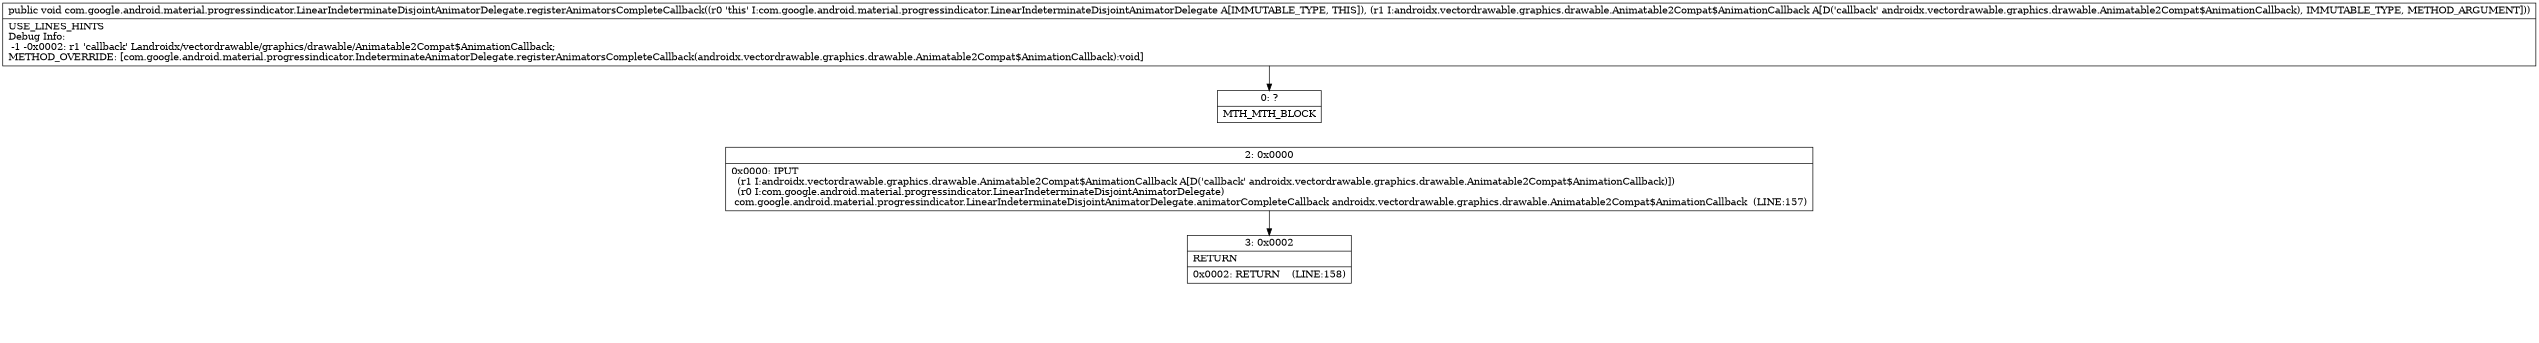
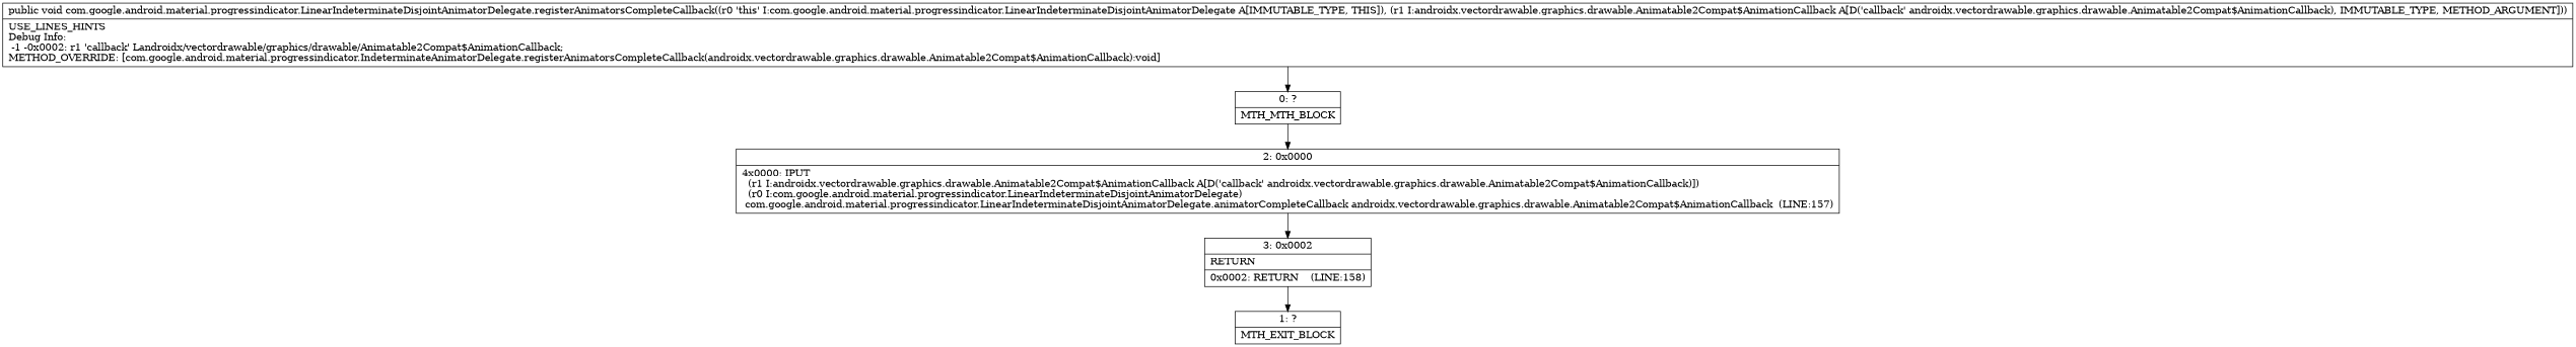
  digraph {
    node [shape=record]
    n1 [label="{0\:\ ?|MTH_MTH_BLOCK\l}"]
-   n2 [label="{2\:\ 0x0000|0x0000: IPUT  \l  (r1 I:androidx.vectordrawable.graphics.drawable.Animatable2Compat$AnimationCallback A[D('callback' androidx.vectordrawable.graphics.drawable.Animatable2Compat$AnimationCallback)])\l  (r0 I:com.google.android.material.progressindicator.LinearIndeterminateDisjointAnimatorDelegate)\l com.google.android.material.progressindicator.LinearIndeterminateDisjointAnimatorDelegate.animatorCompleteCallback androidx.vectordrawable.graphics.drawable.Animatable2Compat$AnimationCallback  (LINE:157)\l}"]
+   n2 [label="{2\:\ 0x0000|4x0000: IPUT  \l  (r1 I:androidx.vectordrawable.graphics.drawable.Animatable2Compat$AnimationCallback A[D('callback' androidx.vectordrawable.graphics.drawable.Animatable2Compat$AnimationCallback)])\l  (r0 I:com.google.android.material.progressindicator.LinearIndeterminateDisjointAnimatorDelegate)\l com.google.android.material.progressindicator.LinearIndeterminateDisjointAnimatorDelegate.animatorCompleteCallback androidx.vectordrawable.graphics.drawable.Animatable2Compat$AnimationCallback  (LINE:157)\l}"]
    n3 [label="{3\:\ 0x0002|RETURN\l|0x0002: RETURN    (LINE:158)\l}"]
+   n4 [label="{1\:\ ?|MTH_EXIT_BLOCK\l}"]
    n5 [label="{public void com.google.android.material.progressindicator.LinearIndeterminateDisjointAnimatorDelegate.registerAnimatorsCompleteCallback((r0 'this' I:com.google.android.material.progressindicator.LinearIndeterminateDisjointAnimatorDelegate A[IMMUTABLE_TYPE, THIS]), (r1 I:androidx.vectordrawable.graphics.drawable.Animatable2Compat$AnimationCallback A[D('callback' androidx.vectordrawable.graphics.drawable.Animatable2Compat$AnimationCallback), IMMUTABLE_TYPE, METHOD_ARGUMENT]))  | USE_LINES_HINTS\lDebug Info:\l  \-1 \-0x0002: r1 'callback' Landroidx\/vectordrawable\/graphics\/drawable\/Animatable2Compat$AnimationCallback;\lMETHOD_OVERRIDE: [com.google.android.material.progressindicator.IndeterminateAnimatorDelegate.registerAnimatorsCompleteCallback(androidx.vectordrawable.graphics.drawable.Animatable2Compat$AnimationCallback):void]\l}"]
+   n1 -> n2
    n2 -> n3
+   n3 -> n4
    n5 -> n1
  }
